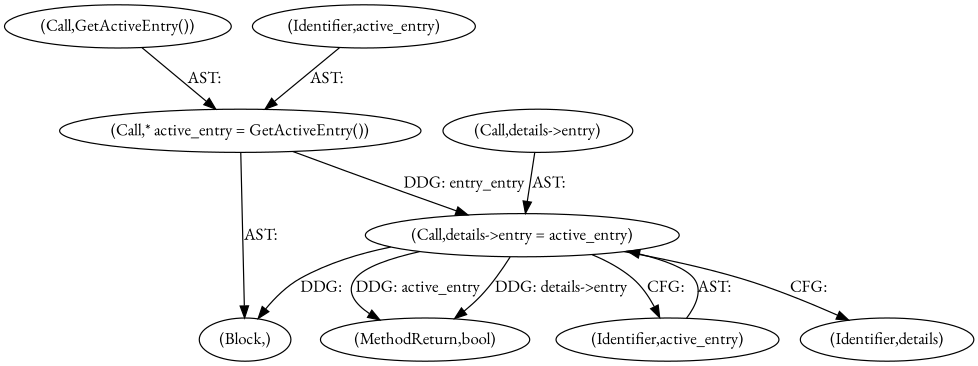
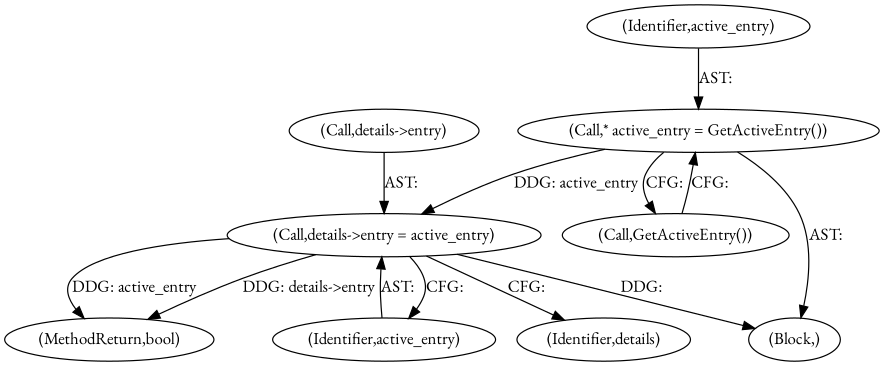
  digraph {
    fontname="EB Garamond"
    node [fontname="EB Garamond"]
    edge [fontname="EB Garamond"]
    n1 [label="(Call,details->entry = active_entry)"]
    n2 [label="(Block,)"]
    n3 [label="(MethodReturn,bool)"]
    n4 [label="(Identifier,active_entry)"]
    n5 [label="(Identifier,details)"]
    n6 [label="(Call,* active_entry = GetActiveEntry())"]
    n7 [label="(Call,GetActiveEntry())"]
    n8 [label="(Identifier,active_entry)"]
    n9 [label="(Call,details->entry)"]
    n1 -> n2 [label="DDG: "]
    n1 -> n3 [label="DDG: active_entry"]
    n1 -> n3 [label="DDG: details->entry"]
    n1 -> n4 [label="CFG: "]
    n1 -> n5 [label="CFG: "]
    n4 -> n1 [label="AST: "]
-   n6 -> n1 [label="DDG: entry_entry"]
+   n6 -> n1 [label="DDG: active_entry"]
    n6 -> n2 [label="AST: "]
-   n7 -> n6 [label="AST: "]
+   n6 -> n7 [label="CFG: "]
+   n7 -> n6 [label="CFG: "]
    n8 -> n6 [label="AST: "]
    n9 -> n1 [label="AST: "]
  }
